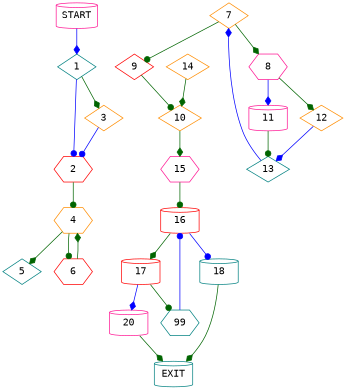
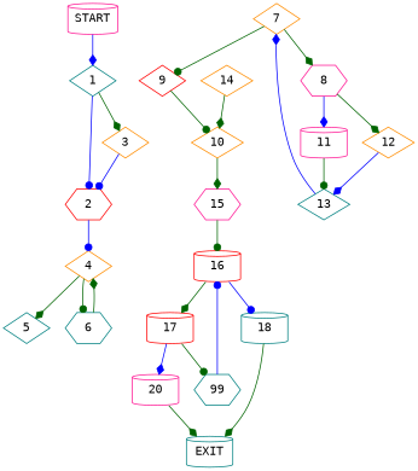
  digraph {
    fontname="DejaVu Sans Mono"
    node [color=teal fontname="DejaVu Sans Mono" shape=diamond]
    edge [arrowhead=diamond color=darkgreen fontname="DejaVu Sans Mono"]
    n1 [color=deeppink label=START shape=cylinder]
    1
    2 [color=red shape=hexagon]
    3 [color=darkorange]
    n5 [label=EXIT shape=cylinder]
-   4 [color=darkorange shape=hexagon]
+   4 [color=darkorange]
    5
-   6 [color=red shape=hexagon]
+   6 [shape=hexagon]
    7 [color=darkorange]
    8 [color=deeppink shape=hexagon]
    9 [color=red]
    11 [color=deeppink shape=cylinder]
    12 [color=darkorange]
    10 [color=darkorange]
    13
    15 [color=deeppink shape=hexagon]
    14 [color=darkorange]
    16 [color=red shape=cylinder]
    17 [color=red shape=cylinder]
    18 [shape=cylinder]
    n21 [label=99 shape=hexagon]
    20 [color=deeppink shape=cylinder]
    n1 -> 1 [color=blue]
    1 -> 2 [arrowhead=dot color=blue]
    1 -> 3
-   2 -> 4 [arrowhead=dot]
+   2 -> 4 [arrowhead=dot color=blue]
    3 -> 2 [arrowhead=dot color=blue]
    4 -> 5
    4 -> 6 [arrowhead=dot]
    6 -> 4
    7 -> 8
    7 -> 9 [arrowhead=dot]
    8 -> 11 [color=blue]
    8 -> 12
    9 -> 10 [arrowhead=dot]
    11 -> 13 [arrowhead=dot]
    12 -> 13 [color=blue]
    10 -> 15
    13 -> 7 [color=blue]
    15 -> 16 [arrowhead=dot]
    14 -> 10
    16 -> 17
    16 -> 18 [arrowhead=dot color=blue]
    17 -> n21 [arrowhead=dot]
    17 -> 20 [color=blue]
    18 -> n5
    n21 -> 16 [arrowhead=dot color=blue]
    20 -> n5
  }
